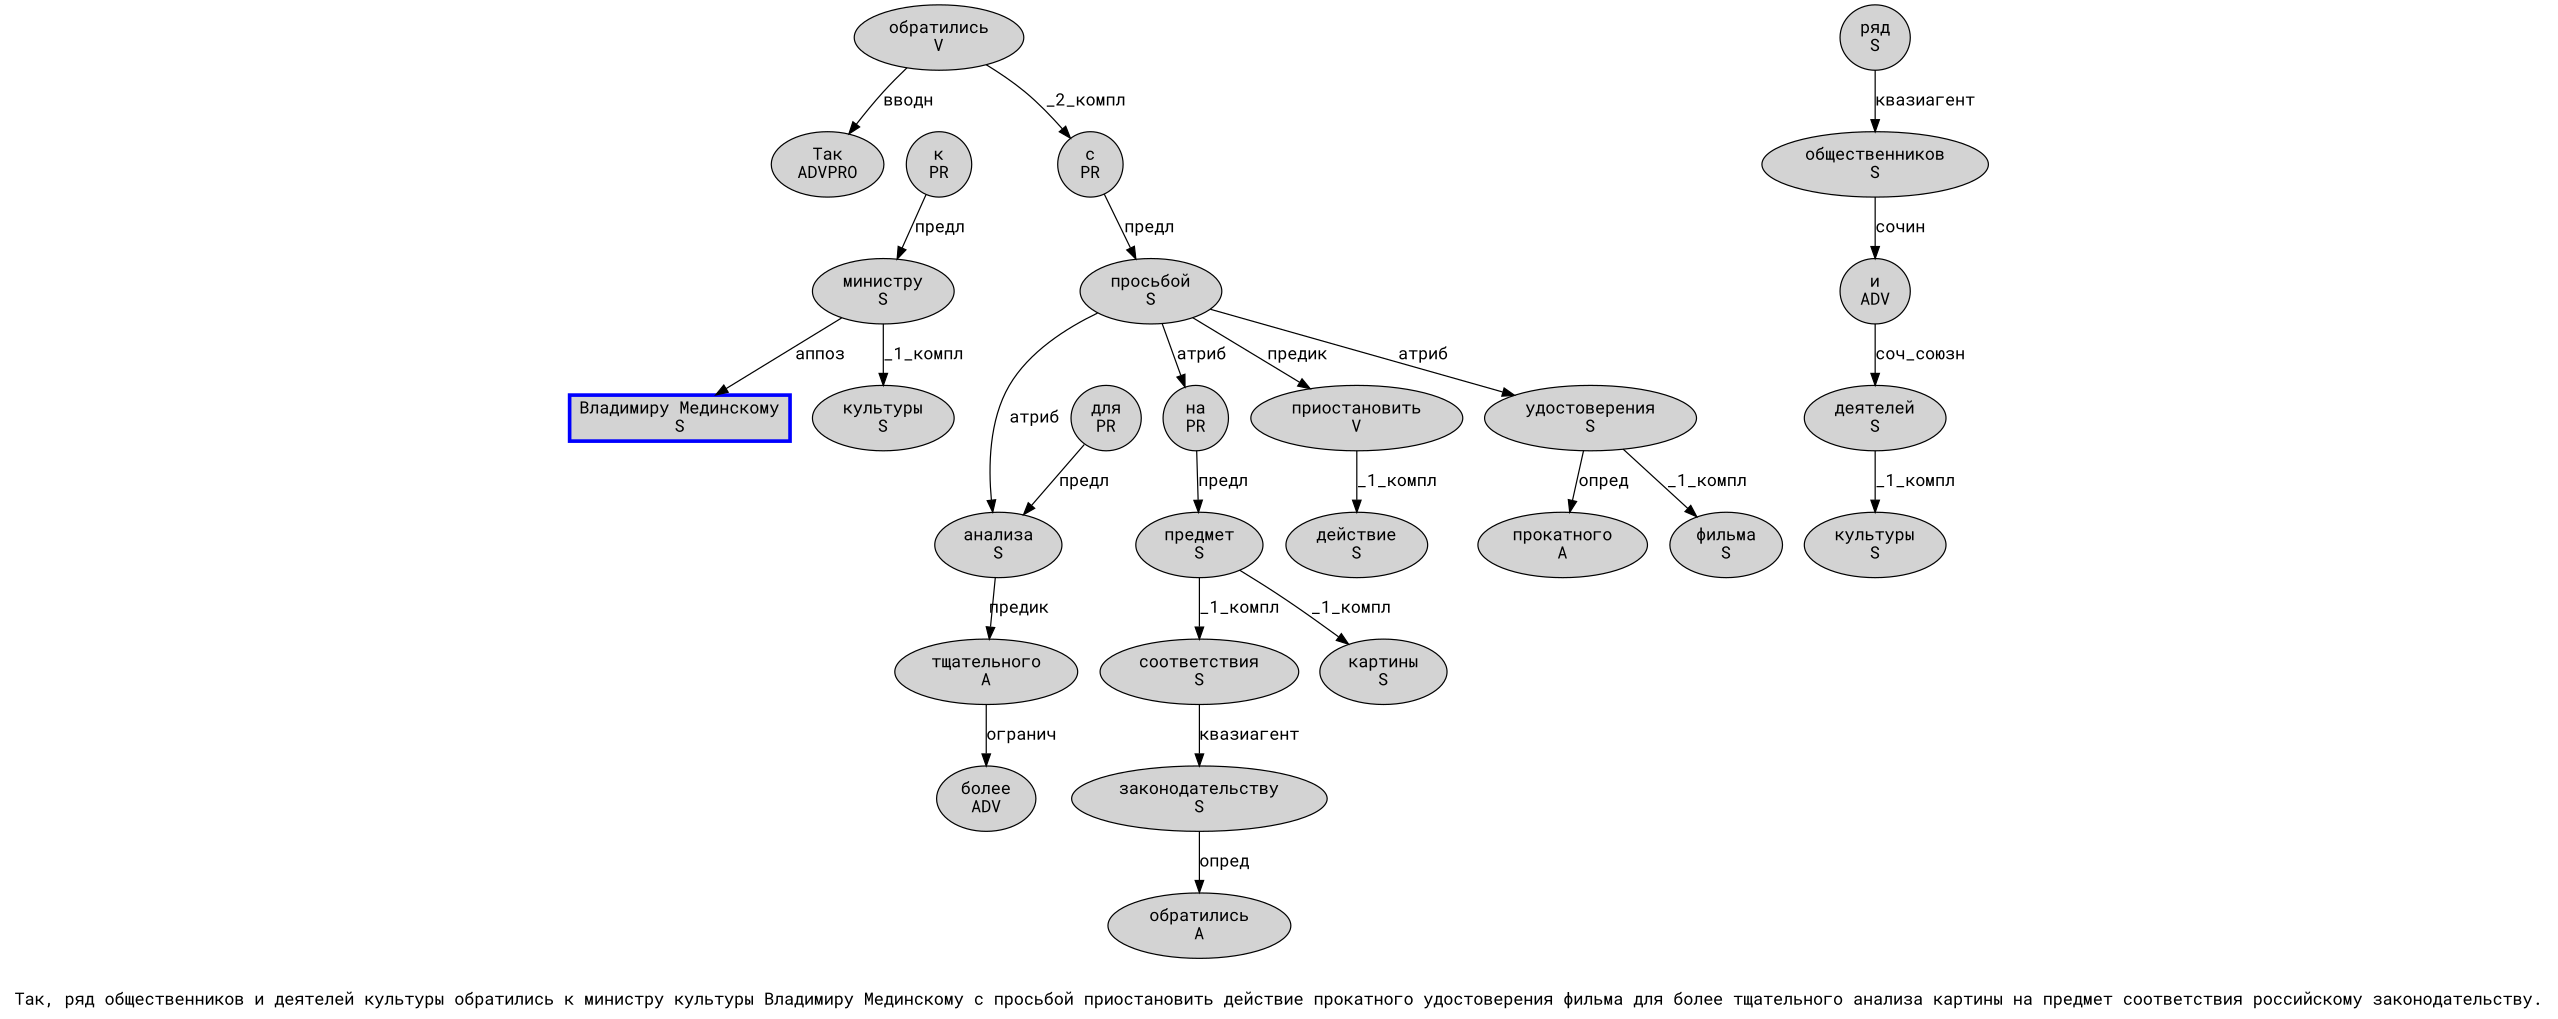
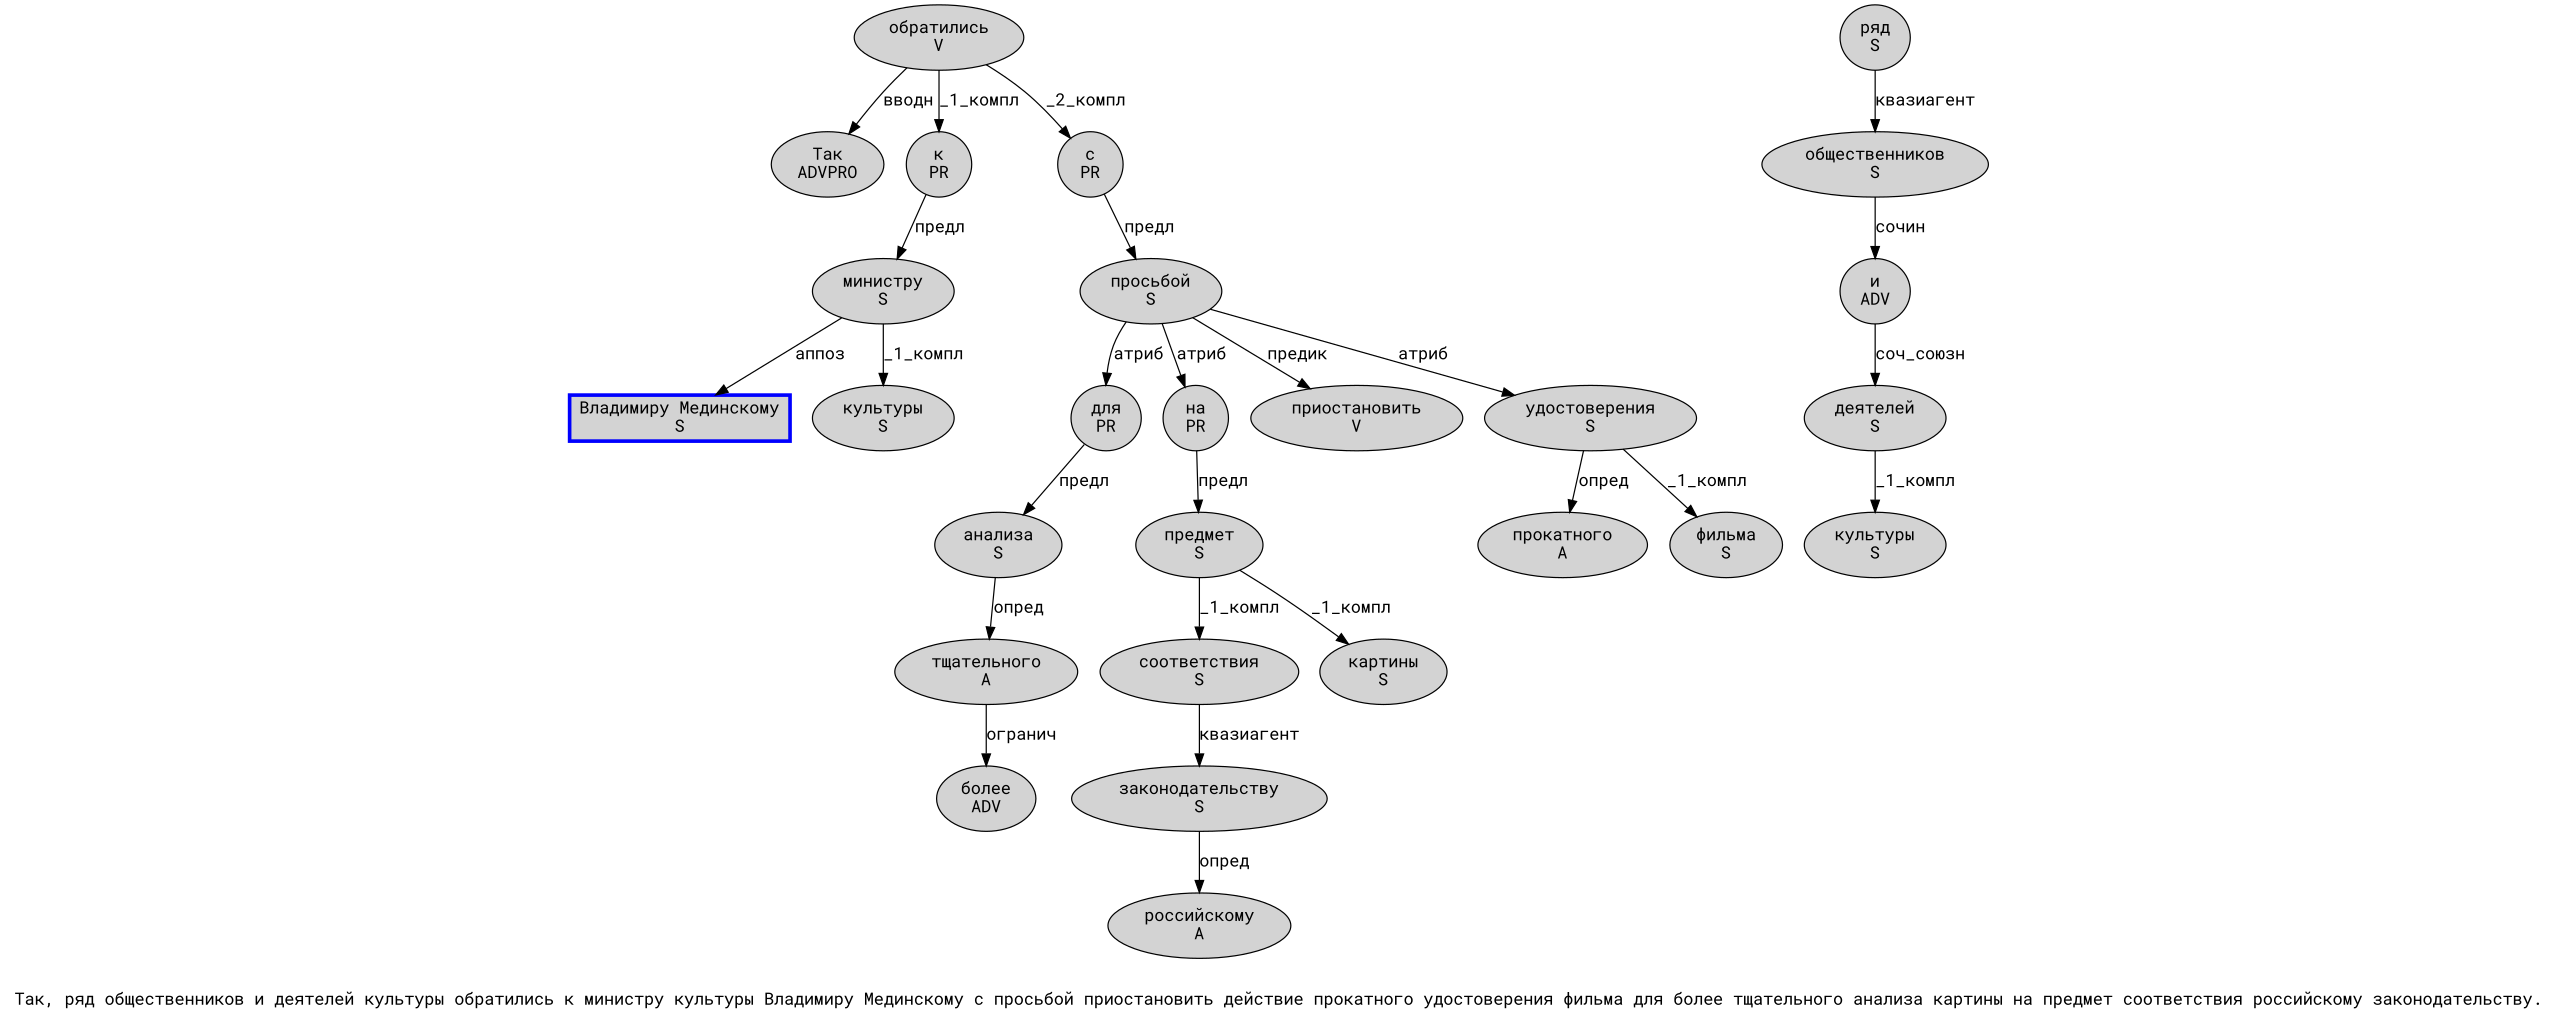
  digraph {
    fontname="Roboto Mono"
    label="Так, ряд общественников и деятелей культуры обратились к министру культуры Владимиру Мединскому с просьбой приостановить действие прокатного удостоверения фильма для более тщательного анализа картины на предмет соответствия российскому законодательству."
    node [fillcolor=lightgray fontname="Roboto Mono" penwidth=1 shape=ellipse style=filled]
    edge [fontname="Roboto Mono"]
    n1 [label="Так\nADVPRO"]
    n2 [label="ряд\nS"]
    n3 [label="общественников\nS"]
    n4 [label="и\nADV"]
    n5 [label="деятелей\nS"]
    n6 [label="культуры\nS"]
    n7 [label="обратились\nV"]
    n8 [label="к\nPR"]
    n9 [label="с\nPR"]
    n10 [label="министру\nS"]
    n11 [label="просьбой\nS"]
    n12 [label="культуры\nS"]
    n13 [color=blue label="Владимиру Мединскому\nS" penwidth=3 shape=box]
    n14 [label="приостановить\nV"]
    n15 [label="удостоверения\nS"]
    n16 [label="для\nPR"]
    n17 [label="на\nPR"]
-   n18 [label="действие\nS"]
    n19 [label="прокатного\nA"]
    n20 [label="фильма\nS"]
    n21 [label="анализа\nS"]
    n22 [label="предмет\nS"]
    n23 [label="тщательного\nA"]
    n24 [label="более\nADV"]
    n25 [label="картины\nS"]
    n26 [label="соответствия\nS"]
    n27 [label="законодательству\nS"]
-   n28 [label="обратились\nA"]
+   n28 [label="российскому\nA"]
    n2 -> n3 [label="квазиагент"]
    n3 -> n4 [label="сочин"]
    n4 -> n5 [label="соч_союзн"]
    n5 -> n6 [label="_1_компл"]
    n7 -> n1 [label="вводн"]
+   n7 -> n8 [label="_1_компл"]
    n7 -> n9 [label="_2_компл"]
    n8 -> n10 [label="предл"]
    n9 -> n11 [label="предл"]
    n10 -> n12 [label="_1_компл"]
    n10 -> n13 [label="аппоз"]
    n11 -> n14 [label="предик"]
    n11 -> n15 [label="атриб"]
-   n11 -> n21 [label="атриб"]
+   n11 -> n16 [label="атриб"]
    n11 -> n17 [label="атриб"]
-   n14 -> n18 [label="_1_компл"]
    n15 -> n19 [label="опред"]
    n15 -> n20 [label="_1_компл"]
    n16 -> n21 [label="предл"]
    n17 -> n22 [label="предл"]
-   n21 -> n23 [label="предик"]
+   n21 -> n23 [label="опред"]
    n22 -> n25 [label="_1_компл"]
    n22 -> n26 [label="_1_компл"]
    n23 -> n24 [label="огранич"]
    n26 -> n27 [label="квазиагент"]
    n27 -> n28 [label="опред"]
  }
